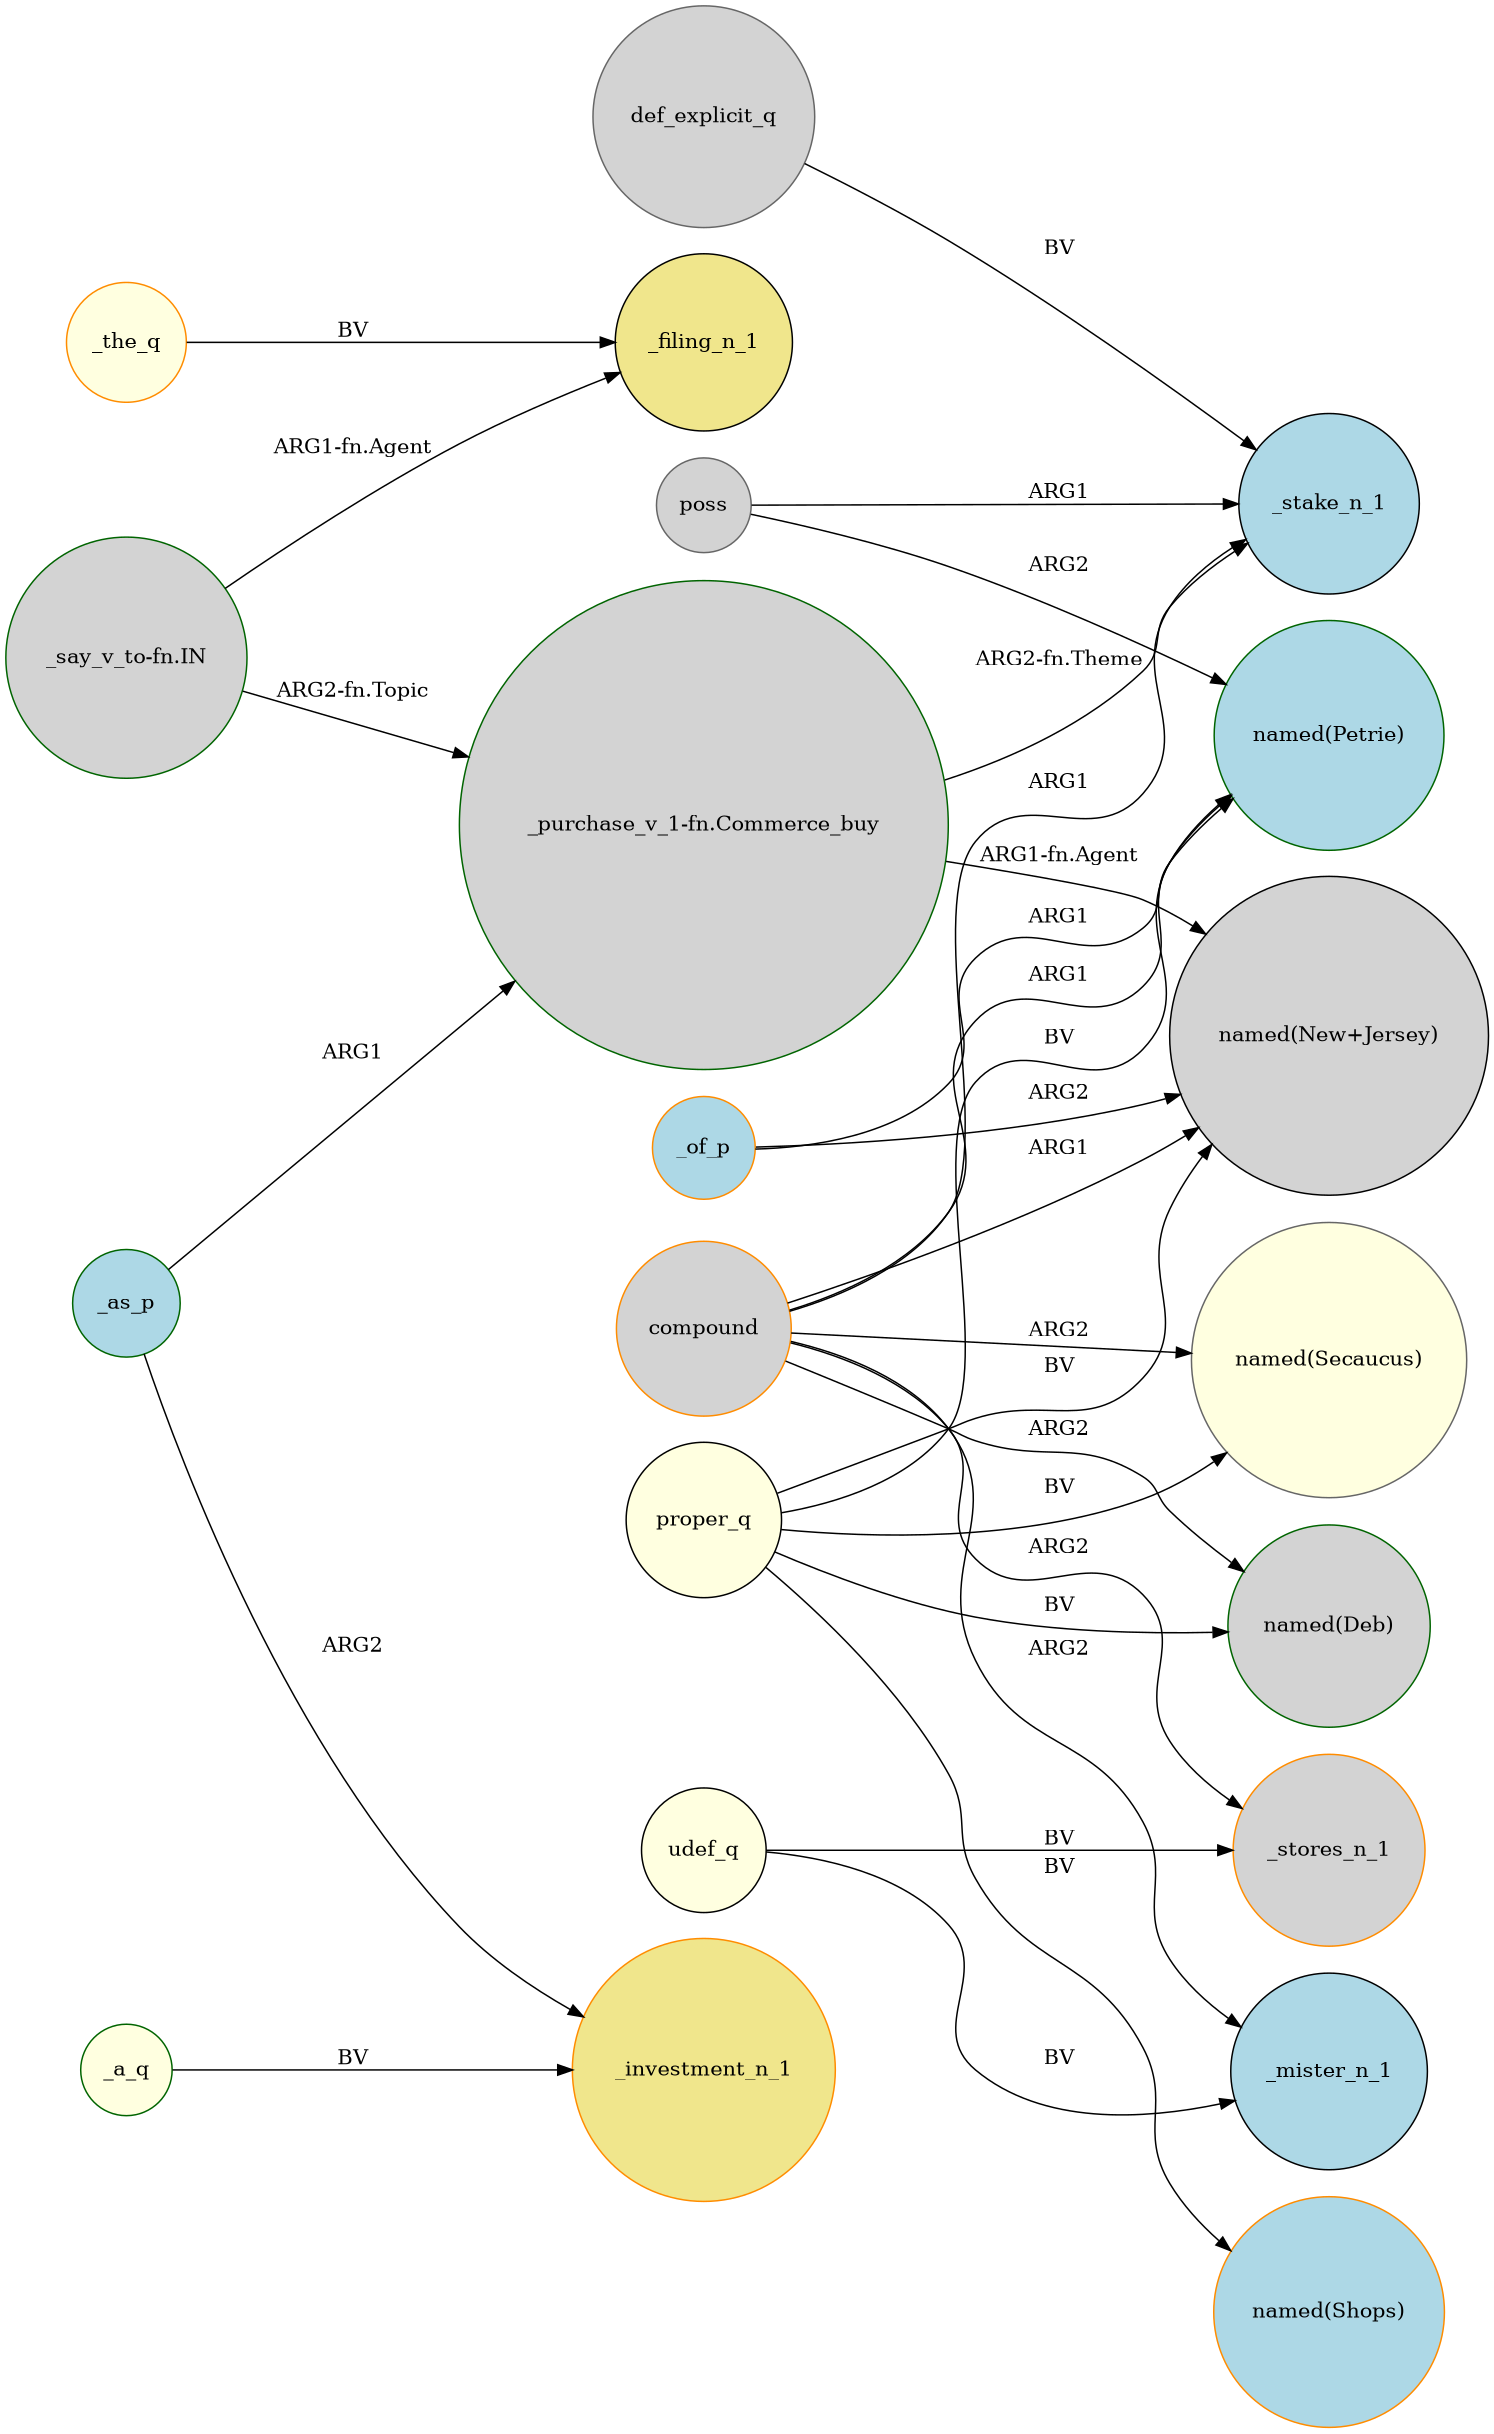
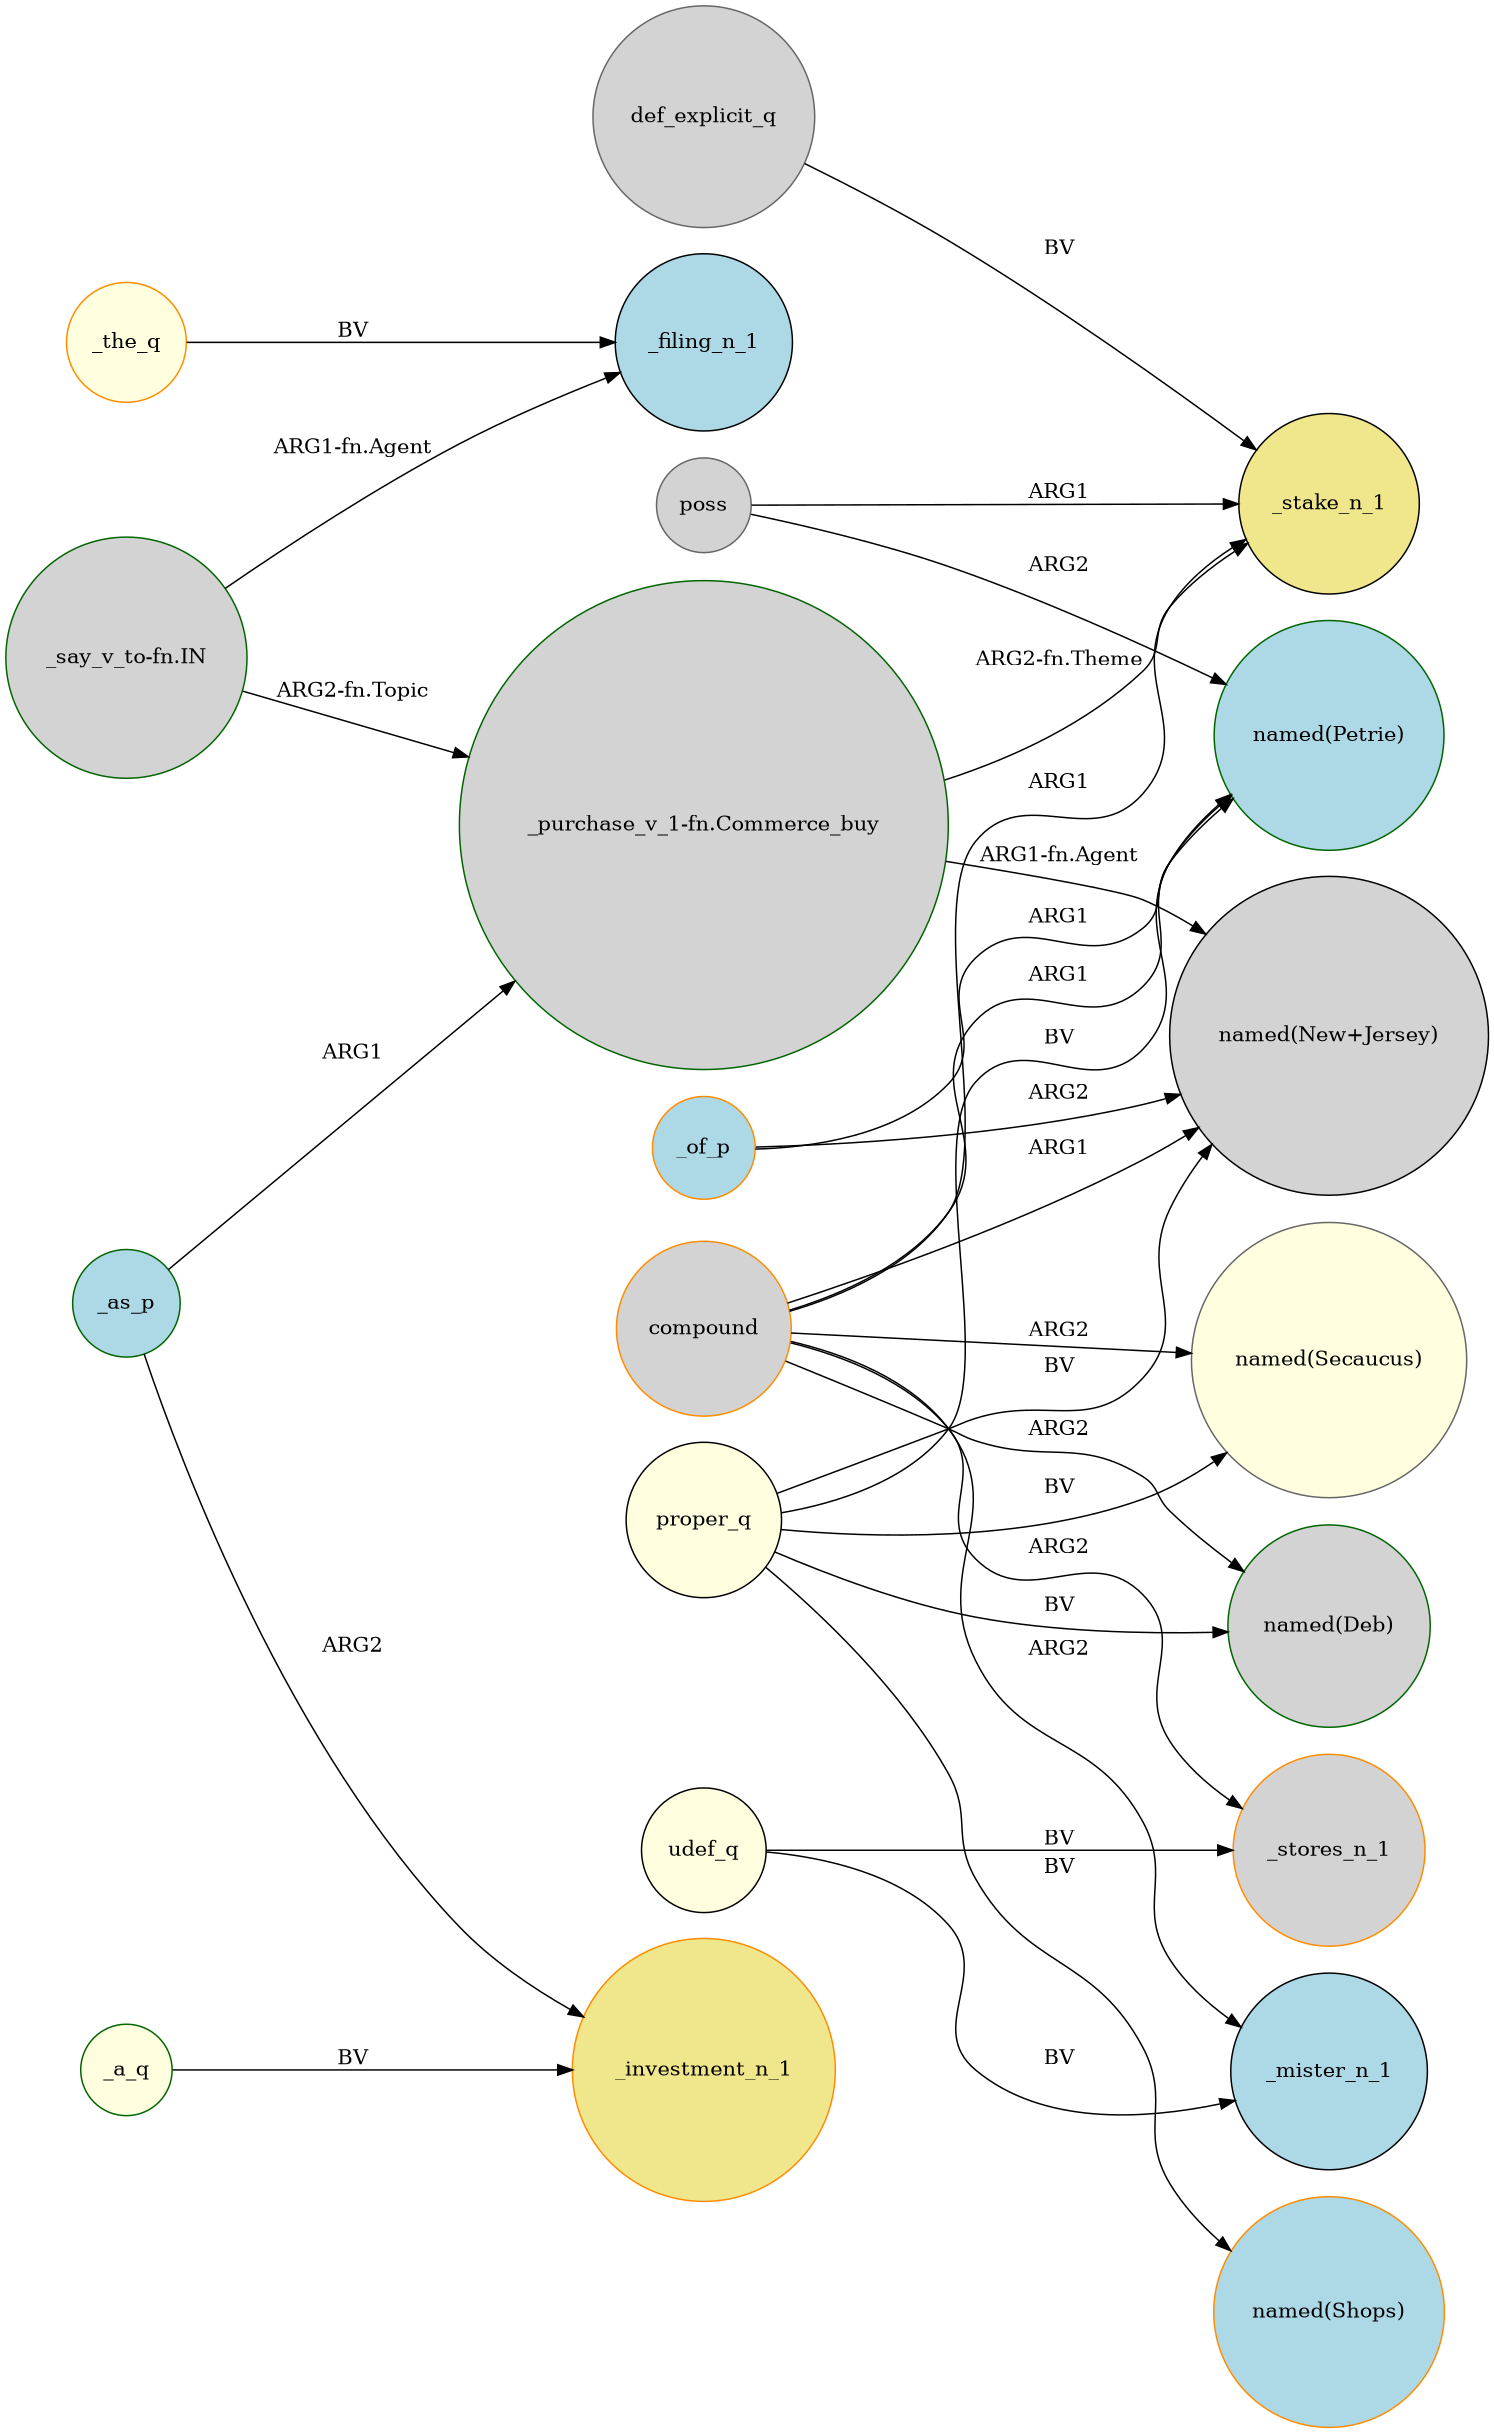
  digraph {
    rankdir=LR
    node [color=black fillcolor=lightgrey shape=circle style=filled]
-   _stake_n_1 [fillcolor=lightblue]
+   _stake_n_1 [fillcolor=khaki]
    "_purchase_v_1-fn.Commerce_buy" [color=darkgreen]
    "named(New+Jersey)"
    "named(Petrie)" [color=darkgreen fillcolor=lightblue]
    proper_q [fillcolor=lightyellow]
    "named(Secaucus)" [color=gray40 fillcolor=lightyellow]
    "named(Deb)" [color=darkgreen]
    "named(Shops)" [color=darkorange fillcolor=lightblue]
    _the_q [color=darkorange fillcolor=lightyellow]
-   _filing_n_1 [fillcolor=khaki]
+   _filing_n_1 [fillcolor=lightblue]
    _of_p [color=darkorange fillcolor=lightblue]
    compound [color=darkorange]
    _mister_n_1 [fillcolor=lightblue]
    _stores_n_1 [color=darkorange]
    "_say_v_to-fn.IN" [color=darkgreen]
    udef_q [fillcolor=lightyellow]
    poss [color=gray40]
    _a_q [color=darkgreen fillcolor=lightyellow]
    _investment_n_1 [color=darkorange fillcolor=khaki]
    _as_p [color=darkgreen fillcolor=lightblue]
    def_explicit_q [color=gray40]
    "_purchase_v_1-fn.Commerce_buy" -> _stake_n_1 [label="ARG2-fn.Theme"]
    "_purchase_v_1-fn.Commerce_buy" -> "named(New+Jersey)" [label="ARG1-fn.Agent"]
    proper_q -> "named(New+Jersey)" [label=BV]
    proper_q -> "named(Petrie)" [label=BV]
    proper_q -> "named(Secaucus)" [label=BV]
    proper_q -> "named(Deb)" [label=BV]
    proper_q -> "named(Shops)" [label=BV]
    _the_q -> _filing_n_1 [label=BV]
    _of_p -> "named(New+Jersey)" [label=ARG2]
    _of_p -> "named(Petrie)" [label=ARG1]
    compound -> _stake_n_1 [label=ARG1]
    compound -> "named(New+Jersey)" [label=ARG1]
    compound -> "named(Petrie)" [label=ARG1]
    compound -> "named(Secaucus)" [label=ARG2]
    compound -> "named(Deb)" [label=ARG2]
    compound -> _mister_n_1 [label=ARG2]
    compound -> _stores_n_1 [label=ARG2]
    "_say_v_to-fn.IN" -> "_purchase_v_1-fn.Commerce_buy" [label="ARG2-fn.Topic"]
    "_say_v_to-fn.IN" -> _filing_n_1 [label="ARG1-fn.Agent"]
    udef_q -> _mister_n_1 [label=BV]
    udef_q -> _stores_n_1 [label=BV]
    poss -> _stake_n_1 [label=ARG1]
    poss -> "named(Petrie)" [label=ARG2]
    _a_q -> _investment_n_1 [label=BV]
    _as_p -> "_purchase_v_1-fn.Commerce_buy" [label=ARG1]
    _as_p -> _investment_n_1 [label=ARG2]
    def_explicit_q -> _stake_n_1 [label=BV]
  }
